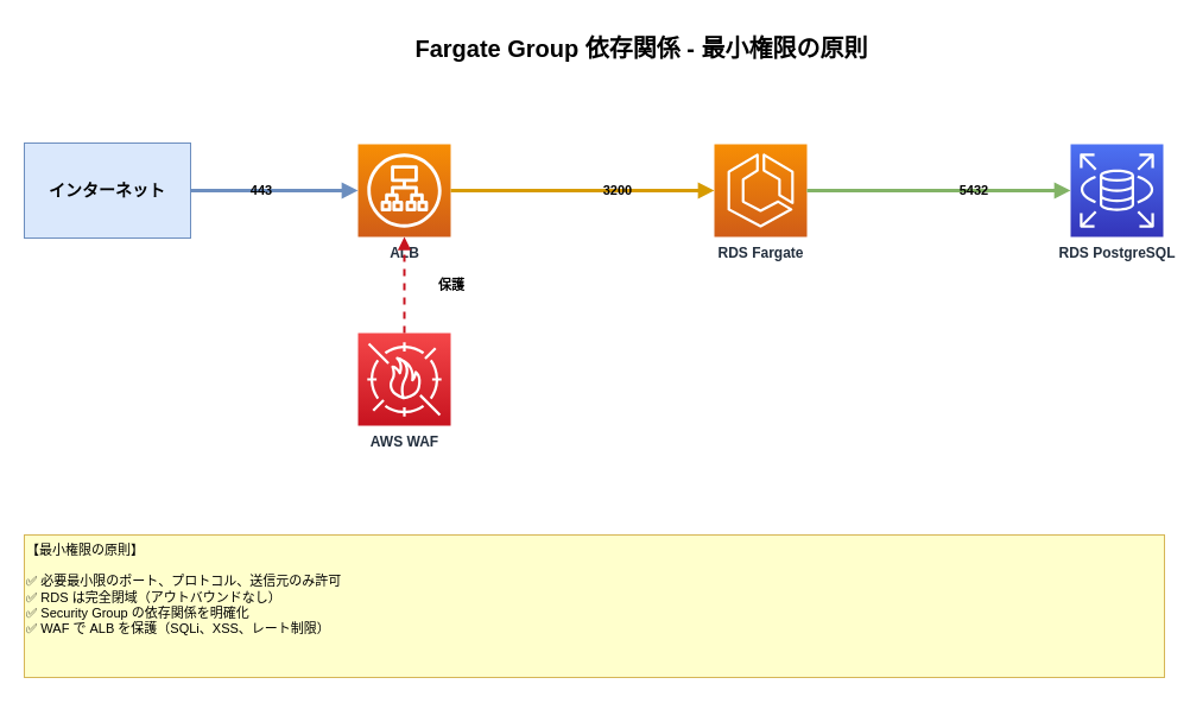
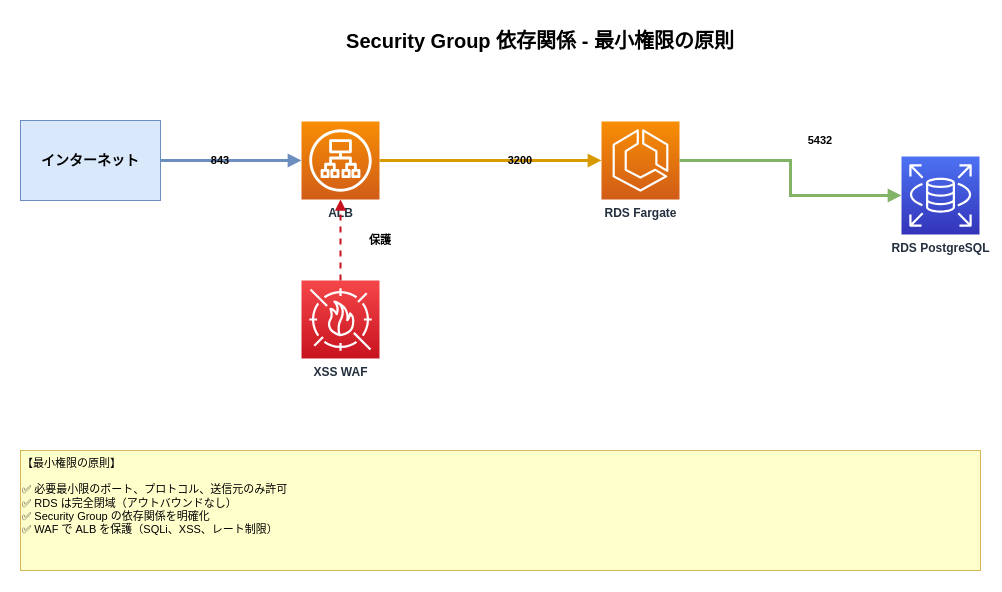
  <mxCell id="0" />
  <mxCell id="1" parent="0" />
- <mxCell id="2" value="Fargate Group 依存関係 - 最小権限の原則" style="text;html=1;strokeColor=none;fillColor=none;align=center;verticalAlign=middle;whiteSpace=wrap;rounded=0;fontSize=20;fontStyle=1" vertex="1" parent="1"><mxGeometry x="190" y="20" width="700" height="40" as="geometry" /></mxCell>
+ <mxCell id="2" value="Security Group 依存関係 - 最小権限の原則" style="text;html=1;strokeColor=none;fillColor=none;align=center;verticalAlign=middle;whiteSpace=wrap;rounded=0;fontSize=20;fontStyle=1" vertex="1" parent="1"><mxGeometry x="190" y="20" width="700" height="40" as="geometry" /></mxCell>
  <mxCell id="3" value="インターネット" style="whiteSpace=wrap;html=1;fillColor=#dae8fc;strokeColor=#6c8ebf;fontSize=14;fontStyle=1;rounded=0;" vertex="1" parent="1"><mxGeometry x="20" y="120" width="140" height="80" as="geometry" /></mxCell>
  <mxCell id="4" value="ALB" style="sketch=0;points=[[0,0,0],[0.25,0,0],[0.5,0,0],[0.75,0,0],[1,0,0],[0,1,0],[0.25,1,0],[0.5,1,0],[0.75,1,0],[1,1,0],[0,0.25,0],[0,0.5,0],[0,0.75,0],[1,0.25,0],[1,0.5,0],[1,0.75,0]];outlineConnect=0;fontColor=#232F3E;gradientColor=#F78E04;gradientDirection=north;fillColor=#D05C17;strokeColor=#ffffff;dashed=0;verticalLabelPosition=bottom;verticalAlign=top;align=center;html=1;fontSize=12;fontStyle=1;aspect=fixed;shape=mxgraph.aws4.resourceIcon;resIcon=mxgraph.aws4.application_load_balancer;" vertex="1" parent="1"><mxGeometry x="301" y="121" width="78" height="78" as="geometry" /></mxCell>
  <mxCell id="5" value="RDS Fargate" style="sketch=0;points=[[0,0,0],[0.25,0,0],[0.5,0,0],[0.75,0,0],[1,0,0],[0,1,0],[0.25,1,0],[0.5,1,0],[0.75,1,0],[1,1,0],[0,0.25,0],[0,0.5,0],[0,0.75,0],[1,0.25,0],[1,0.5,0],[1,0.75,0]];outlineConnect=0;fontColor=#232F3E;gradientColor=#F78E04;gradientDirection=north;fillColor=#D05C17;strokeColor=#ffffff;dashed=0;verticalLabelPosition=bottom;verticalAlign=top;align=center;html=1;fontSize=12;fontStyle=1;aspect=fixed;shape=mxgraph.aws4.resourceIcon;resIcon=mxgraph.aws4.ecs;" vertex="1" parent="1"><mxGeometry x="601" y="121" width="78" height="78" as="geometry" /></mxCell>
- <mxCell id="6" value="RDS PostgreSQL" style="sketch=0;points=[[0,0,0],[0.25,0,0],[0.5,0,0],[0.75,0,0],[1,0,0],[0,1,0],[0.25,1,0],[0.5,1,0],[0.75,1,0],[1,1,0],[0,0.25,0],[0,0.5,0],[0,0.75,0],[1,0.25,0],[1,0.5,0],[1,0.75,0]];outlineConnect=0;fontColor=#232F3E;gradientColor=#4D72F3;gradientDirection=north;fillColor=#3334B9;strokeColor=#ffffff;dashed=0;verticalLabelPosition=bottom;verticalAlign=top;align=center;html=1;fontSize=12;fontStyle=1;aspect=fixed;shape=mxgraph.aws4.resourceIcon;resIcon=mxgraph.aws4.rds;" vertex="1" parent="1"><mxGeometry x="901" y="121" width="78" height="78" as="geometry" /></mxCell>
+ <mxCell id="6" value="RDS PostgreSQL" style="sketch=0;points=[[0,0,0],[0.25,0,0],[0.5,0,0],[0.75,0,0],[1,0,0],[0,1,0],[0.25,1,0],[0.5,1,0],[0.75,1,0],[1,1,0],[0,0.25,0],[0,0.5,0],[0,0.75,0],[1,0.25,0],[1,0.5,0],[1,0.75,0]];outlineConnect=0;fontColor=#232F3E;gradientColor=#4D72F3;gradientDirection=north;fillColor=#3334B9;strokeColor=#ffffff;dashed=0;verticalLabelPosition=bottom;verticalAlign=top;align=center;html=1;fontSize=12;fontStyle=1;aspect=fixed;shape=mxgraph.aws4.resourceIcon;resIcon=mxgraph.aws4.rds;" vertex="1" parent="1"><mxGeometry x="901" y="156" width="78" height="78" as="geometry" /></mxCell>
  <mxCell id="7" style="edgeStyle=orthogonalEdgeStyle;rounded=0;orthogonalLoop=1;jettySize=auto;html=1;strokeWidth=3;endArrow=block;endFill=1;strokeColor=#6c8ebf;" edge="1" parent="1" source="3" target="4"><mxGeometry relative="1" as="geometry" /></mxCell>
  <mxCell id="8" style="edgeStyle=orthogonalEdgeStyle;rounded=0;orthogonalLoop=1;jettySize=auto;html=1;strokeWidth=3;endArrow=block;endFill=1;strokeColor=#d79b00;" edge="1" parent="1" source="4" target="5"><mxGeometry relative="1" as="geometry" /></mxCell>
  <mxCell id="9" style="edgeStyle=orthogonalEdgeStyle;rounded=0;orthogonalLoop=1;jettySize=auto;html=1;strokeWidth=3;endArrow=block;endFill=1;strokeColor=#82b366;" edge="1" parent="1" source="5" target="6"><mxGeometry relative="1" as="geometry" /></mxCell>
- <mxCell id="10" value="443" style="text;html=1;strokeColor=none;fillColor=none;align=center;verticalAlign=middle;whiteSpace=wrap;rounded=0;fontSize=11;fontStyle=1" vertex="1" parent="1"><mxGeometry x="200" y="150" width="40" height="20" as="geometry" /></mxCell>
+ <mxCell id="10" value="843" style="text;html=1;strokeColor=none;fillColor=none;align=center;verticalAlign=middle;whiteSpace=wrap;rounded=0;fontSize=11;fontStyle=1" vertex="1" parent="1"><mxGeometry x="200" y="150" width="40" height="20" as="geometry" /></mxCell>
  <mxCell id="11" value="3200" style="text;html=1;strokeColor=none;fillColor=none;align=center;verticalAlign=middle;whiteSpace=wrap;rounded=0;fontSize=11;fontStyle=1" vertex="1" parent="1"><mxGeometry x="500" y="150" width="40" height="20" as="geometry" /></mxCell>
- <mxCell id="12" value="5432" style="text;html=1;strokeColor=none;fillColor=none;align=center;verticalAlign=middle;whiteSpace=wrap;rounded=0;fontSize=11;fontStyle=1" vertex="1" parent="1"><mxGeometry x="800" y="150" width="40" height="20" as="geometry" /></mxCell>
- <mxCell id="13" value="AWS WAF" style="sketch=0;points=[[0,0,0],[0.25,0,0],[0.5,0,0],[0.75,0,0],[1,0,0],[0,1,0],[0.25,1,0],[0.5,1,0],[0.75,1,0],[1,1,0],[0,0.25,0],[0,0.5,0],[0,0.75,0],[1,0.25,0],[1,0.5,0],[1,0.75,0]];outlineConnect=0;fontColor=#232F3E;gradientColor=#F54749;gradientDirection=north;fillColor=#C7131F;strokeColor=#ffffff;dashed=0;verticalLabelPosition=bottom;verticalAlign=top;align=center;html=1;fontSize=12;fontStyle=1;aspect=fixed;shape=mxgraph.aws4.resourceIcon;resIcon=mxgraph.aws4.waf;" vertex="1" parent="1"><mxGeometry x="301" y="280" width="78" height="78" as="geometry" /></mxCell>
+ <mxCell id="12" value="5432" style="text;html=1;strokeColor=none;fillColor=none;align=center;verticalAlign=middle;whiteSpace=wrap;rounded=0;fontSize=11;fontStyle=1" vertex="1" parent="1"><mxGeometry x="800" y="130" width="40" height="20" as="geometry" /></mxCell>
+ <mxCell id="13" value="XSS WAF" style="sketch=0;points=[[0,0,0],[0.25,0,0],[0.5,0,0],[0.75,0,0],[1,0,0],[0,1,0],[0.25,1,0],[0.5,1,0],[0.75,1,0],[1,1,0],[0,0.25,0],[0,0.5,0],[0,0.75,0],[1,0.25,0],[1,0.5,0],[1,0.75,0]];outlineConnect=0;fontColor=#232F3E;gradientColor=#F54749;gradientDirection=north;fillColor=#C7131F;strokeColor=#ffffff;dashed=0;verticalLabelPosition=bottom;verticalAlign=top;align=center;html=1;fontSize=12;fontStyle=1;aspect=fixed;shape=mxgraph.aws4.resourceIcon;resIcon=mxgraph.aws4.waf;" vertex="1" parent="1"><mxGeometry x="301" y="280" width="78" height="78" as="geometry" /></mxCell>
  <mxCell id="14" style="edgeStyle=orthogonalEdgeStyle;rounded=0;orthogonalLoop=1;jettySize=auto;html=1;strokeWidth=2;endArrow=block;endFill=1;strokeColor=#C7131F;dashed=1;" edge="1" parent="1" source="13" target="4"><mxGeometry relative="1" as="geometry" /></mxCell>
  <mxCell id="15" value="保護" style="text;html=1;strokeColor=none;fillColor=none;align=center;verticalAlign=middle;whiteSpace=wrap;rounded=0;fontSize=11;fontStyle=1" vertex="1" parent="1"><mxGeometry x="360" y="230" width="40" height="20" as="geometry" /></mxCell>
  <mxCell id="16" value="【最小権限の原則】&#10;&#10;✅ 必要最小限のポート、プロトコル、送信元のみ許可&#10;✅ RDS は完全閉域（アウトバウンドなし）&#10;✅ Security Group の依存関係を明確化&#10;✅ WAF で ALB を保護（SQLi、XSS、レート制限）" style="rounded=0;whiteSpace=wrap;html=1;fillColor=#ffffcc;strokeColor=#d6b656;align=left;verticalAlign=top;fontSize=11;" vertex="1" parent="1"><mxGeometry x="20" y="450" width="960" height="120" as="geometry" /></mxCell>
